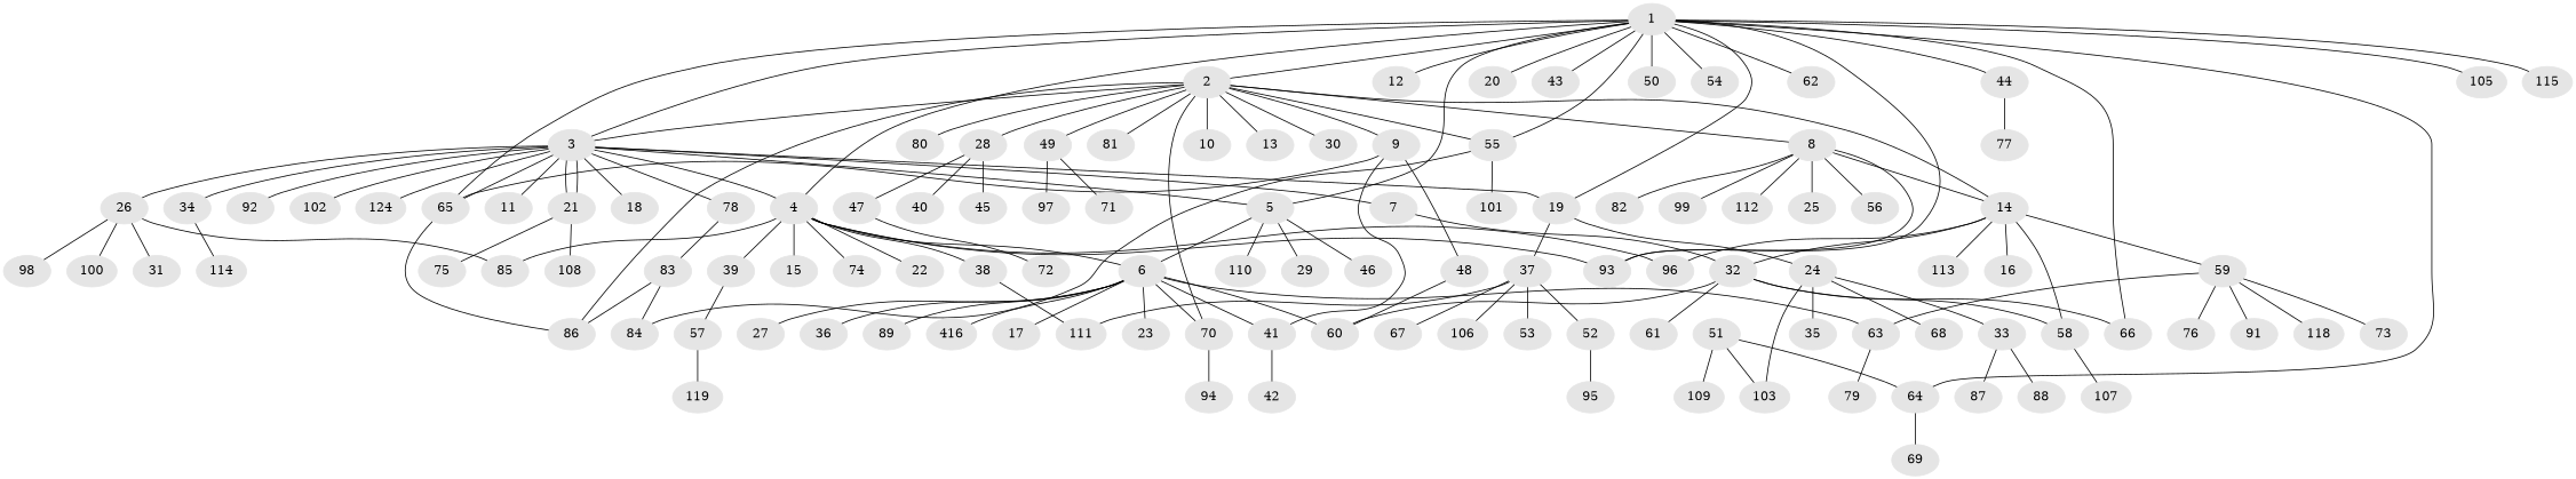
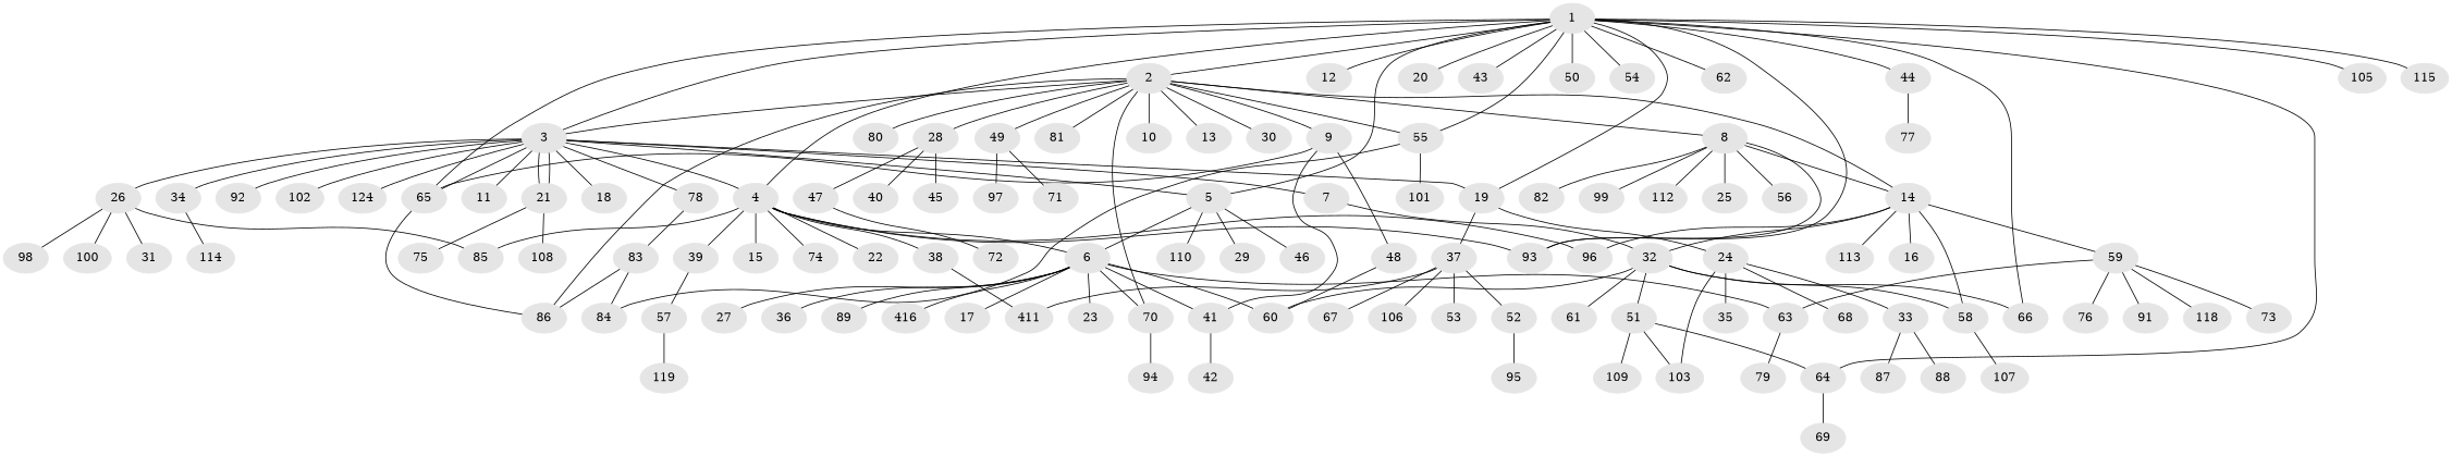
  graph {
    node [color=gray90 style=filled]
    1
    2
    3
    4
    5
    12
    19
    20
    43
    44
    50
    54
    55
    62
    64
    65
    66
    93
    105
    115
    8
    9
    10
    13
    14
    28
    30
    49
    70
    80
    81
    86
    7
    11
    18
    21
    26
    34
    78
    92
    102
    n42 [label=124]
    6
    15
    22
    38
    39
    74
    85
    96
    29
    46
    110
    24
    37
    77
    84
    101
    69
    25
    56
    82
    99
    112
    41
    48
    32
    16
    58
    59
    113
    40
    45
    47
    71
    97
    94
    75
    108
    31
    98
    100
    114
    83
    17
    23
    27
    36
    60
    63
    89
    n92 [label=416]
-   111
+   111 [label=411]
    57
    42
    79
    51
    61
    107
    73
    76
    91
    118
    33
    35
    68
    103
    52
    53
    67
    106
    87
    88
    72
    109
    95
    n117 [label=119]
    1 -- 2
    1 -- 3
    1 -- 4
    1 -- 5
    1 -- 12
    1 -- 19
    1 -- 20
    1 -- 43
    1 -- 44
    1 -- 50
    1 -- 54
    1 -- 55
    1 -- 62
    1 -- 64
    1 -- 65
    1 -- 66
    1 -- 93
    1 -- 105
    1 -- 115
    2 -- 3
    2 -- 55
    2 -- 8
    2 -- 9
    2 -- 10
    2 -- 13
    2 -- 14
    2 -- 28
    2 -- 30
    2 -- 49
    2 -- 70
    2 -- 80
    2 -- 81
    2 -- 86
    3 -- 4
    3 -- 5
    3 -- 19
    3 -- 65
    3 -- 7
    3 -- 11
    3 -- 18
    3 -- 21
    3 -- 21
    3 -- 26
    3 -- 34
    3 -- 78
    3 -- 92
    3 -- 102
    3 -- n42
    4 -- 93
    4 -- 6
    4 -- 15
    4 -- 22
    4 -- 38
    4 -- 39
    4 -- 74
    4 -- 85
    4 -- 96
    5 -- 6
    5 -- 29
    5 -- 46
    5 -- 110
    19 -- 24
    19 -- 37
    44 -- 77
    55 -- 84
    55 -- 101
    64 -- 69
    65 -- 86
    8 -- 93
    8 -- 14
    8 -- 25
    8 -- 56
    8 -- 82
    8 -- 99
    8 -- 112
    9 -- 65
    9 -- 41
    9 -- 48
    14 -- 96
    14 -- 32
    14 -- 16
    14 -- 58
    14 -- 59
    14 -- 113
    28 -- 40
    28 -- 45
    28 -- 47
    49 -- 71
    49 -- 97
    70 -- 94
    7 -- 32
    21 -- 75
    21 -- 108
    26 -- 85
    26 -- 31
    26 -- 98
    26 -- 100
    34 -- 114
    78 -- 83
    6 -- 70
    6 -- 41
    6 -- 17
    6 -- 23
    6 -- 27
    6 -- 36
    6 -- 60
    6 -- 63
    6 -- 89
    6 -- n92
    38 -- 111
    39 -- 57
    24 -- 33
    24 -- 35
    24 -- 68
    24 -- 103
    37 -- 111
    37 -- 52
    37 -- 53
    37 -- 67
    37 -- 106
    41 -- 42
    48 -- 60
    32 -- 66
    32 -- 58
    32 -- 60
+   32 -- 51
    32 -- 61
    58 -- 107
    59 -- 63
    59 -- 73
    59 -- 76
    59 -- 91
    59 -- 118
    47 -- 72
    83 -- 86
    83 -- 84
    63 -- 79
    57 -- n117
    51 -- 64
    51 -- 103
    51 -- 109
    33 -- 87
    33 -- 88
    52 -- 95
  }
